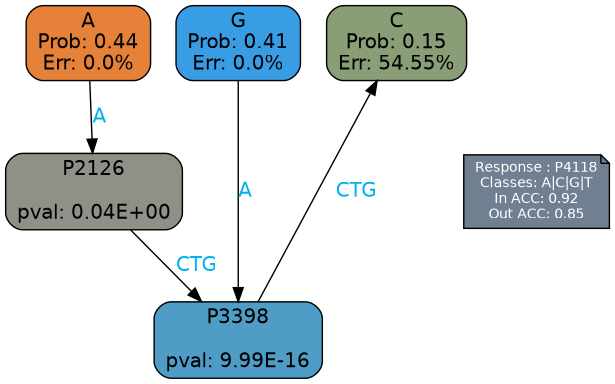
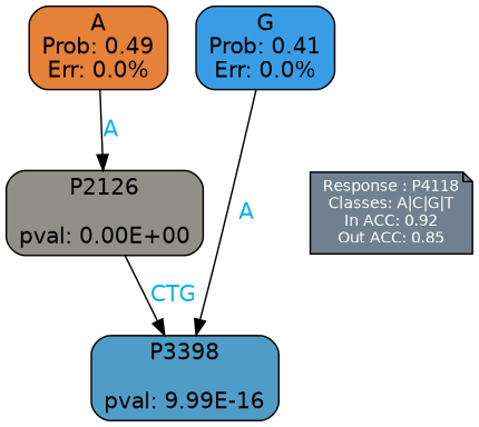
  digraph {
    ranksep=equally
    splines=polylines
    node [color=black fontname=helvetica shape=box style="filled, rounded"]
    edge [fontcolor=deepskyblue2 fontname=helvetica]
-   n1 [fillcolor="#e58139" label="A\nProb: 0.44\nErr: 0.0%"]
+   n1 [fillcolor="#e58139" label="A\nProb: 0.49\nErr: 0.0%"]
    n2 [fillcolor="#399de5" label="G\nProb: 0.41\nErr: 0.0%"]
-   n3 [fillcolor="#899d77" label="C\nProb: 0.15\nErr: 54.55%"]
    n4 [align=left fillcolor=slategray fontcolor=white fontsize=10 label="Response : P4118\nClasses: A|C|G|T\nIn ACC: 0.92\nOut ACC: 0.85\n" shape=note style=filled]
-   n5 [fillcolor="#909088" label="P2126\n\npval: 0.04E+00"]
+   n5 [fillcolor="#909088" label="P2126\n\npval: 0.00E+00"]
    n6 [fillcolor="#4f9dc6" label="P3398\n\npval: 9.99E-16"]
    subgraph sub_1 {
      rank=same
      n1
      n2
-     n3
    }
    subgraph sub_2 {
      rank=same
      n4
      n5
    }
    n1 -> n5 [label=A]
    n2 -> n6 [label=A]
    n5 -> n6 [label=CTG]
-   n6 -> n3 [label=CTG]
  }
